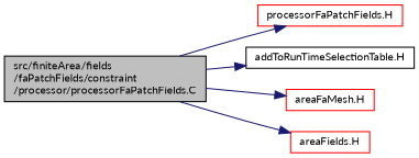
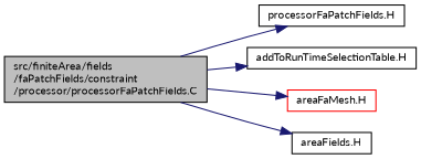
  digraph {
    fontname=Lato
    rankdir=LR
    node [color=red fontname=Lato fontsize=10 shape=record]
    edge [color=midnightblue fontname=Lato fontsize=10 labelfontname=Helvetica labelfontsize=10 style=solid]
    n1 [color=black fillcolor=grey75 fontcolor=black height=0.2 label="src/finiteArea/fields\l/faPatchFields/constraint\l/processor/processorFaPatchFields.C" style=filled width=0.4]
-   n2 [height=0.2 label="processorFaPatchFields.H" width=0.4]
+   n2 [color=black height=0.2 label="processorFaPatchFields.H" width=0.4]
    n3 [color=black height=0.2 label="addToRunTimeSelectionTable.H" width=0.4]
    n4 [height=0.2 label="areaFaMesh.H" width=0.4]
-   n5 [height=0.2 label="areaFields.H" width=0.4]
+   n5 [color=black height=0.2 label="areaFields.H" width=0.4]
    n1 -> n2
    n1 -> n3
    n1 -> n4
    n1 -> n5
  }
